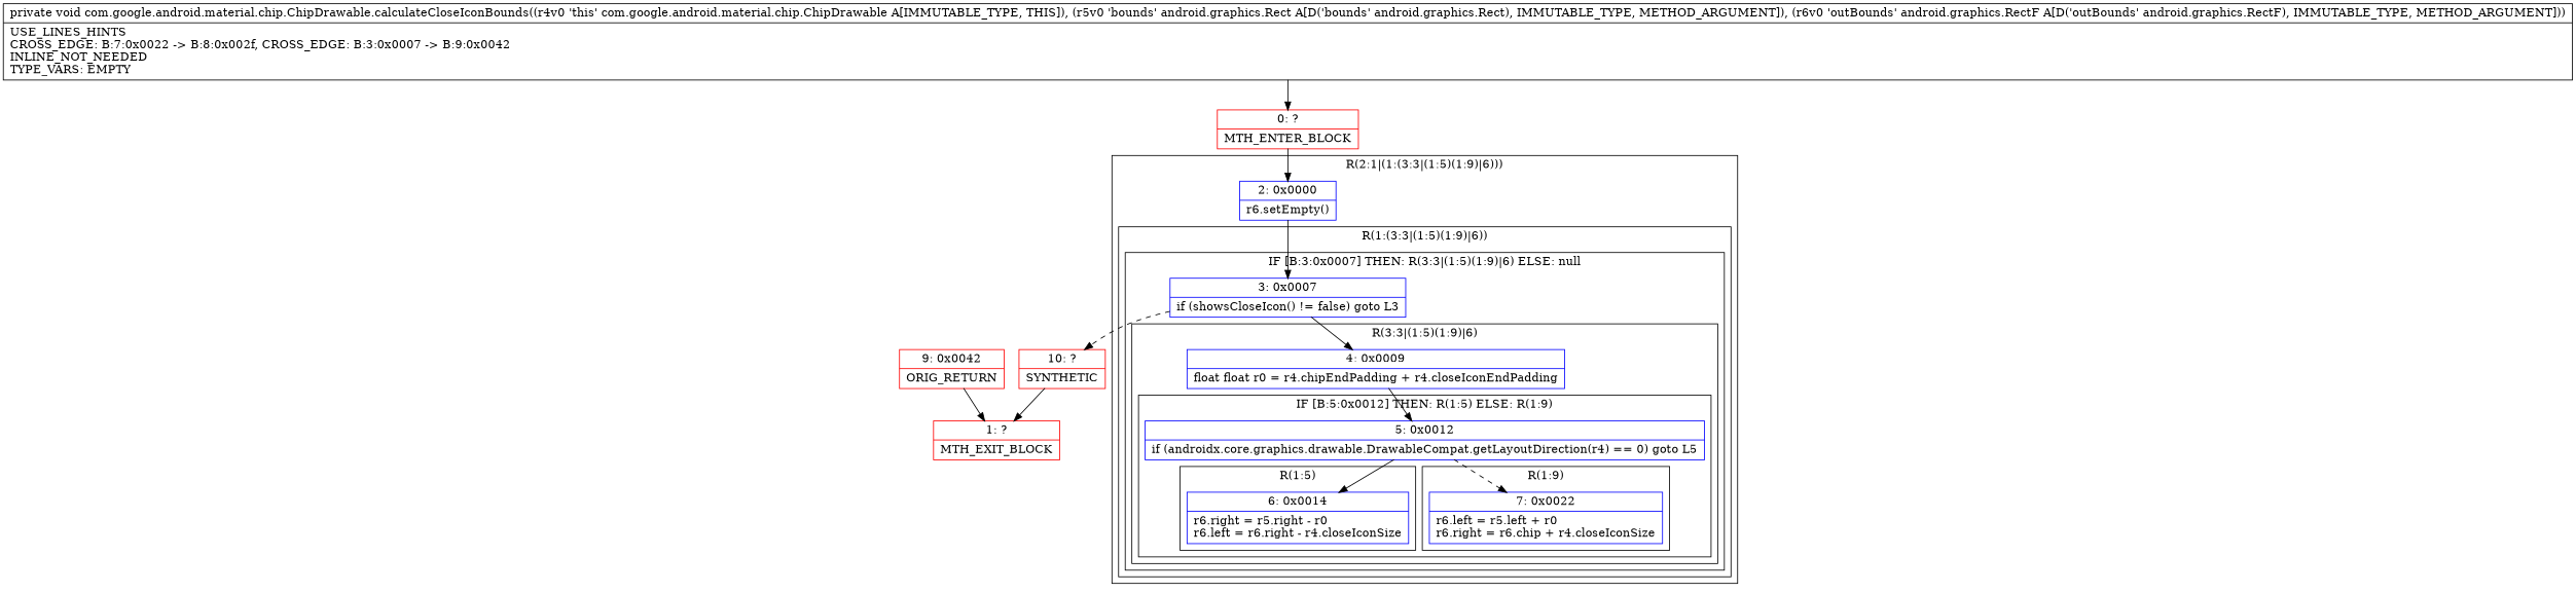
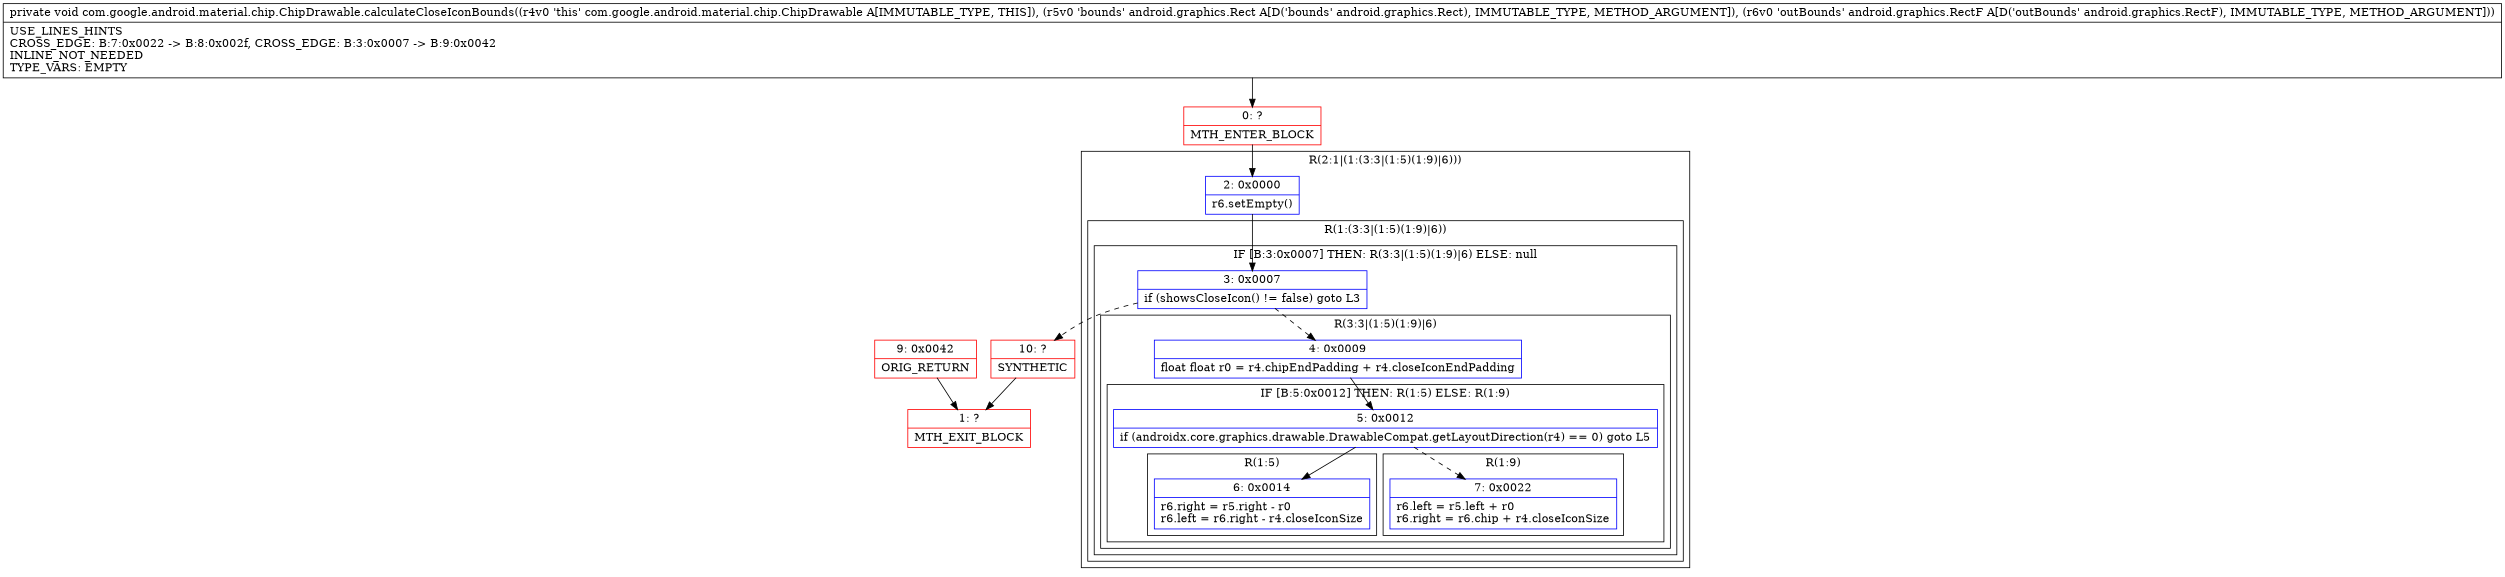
  digraph {
    node [color=blue shape=record]
    n1 [label="{6\:\ 0x0014|r6.right = r5.right \- r0\lr6.left = r6.right \- r4.closeIconSize\l}"]
    n2 [label="{7\:\ 0x0022|r6.left = r5.left + r0\lr6.right = r6.chip + r4.closeIconSize\l}"]
    n3 [label="{5\:\ 0x0012|if (androidx.core.graphics.drawable.DrawableCompat.getLayoutDirection(r4) == 0) goto L5\l}"]
    n4 [label="{4\:\ 0x0009|float float r0 = r4.chipEndPadding + r4.closeIconEndPadding\l}"]
    n5 [label="{3\:\ 0x0007|if (showsCloseIcon() != false) goto L3\l}"]
    n6 [label="{2\:\ 0x0000|r6.setEmpty()\l}"]
    n7 [color=red label="{10\:\ ?|SYNTHETIC\l}"]
    n8 [color=red label="{1\:\ ?|MTH_EXIT_BLOCK\l}"]
    n9 [color=red label="{9\:\ 0x0042|ORIG_RETURN\l}"]
    n10 [color=red label="{0\:\ ?|MTH_ENTER_BLOCK\l}"]
    n11 [label="{private void com.google.android.material.chip.ChipDrawable.calculateCloseIconBounds((r4v0 'this' com.google.android.material.chip.ChipDrawable A[IMMUTABLE_TYPE, THIS]), (r5v0 'bounds' android.graphics.Rect A[D('bounds' android.graphics.Rect), IMMUTABLE_TYPE, METHOD_ARGUMENT]), (r6v0 'outBounds' android.graphics.RectF A[D('outBounds' android.graphics.RectF), IMMUTABLE_TYPE, METHOD_ARGUMENT]))  | USE_LINES_HINTS\lCROSS_EDGE: B:7:0x0022 \-\> B:8:0x002f, CROSS_EDGE: B:3:0x0007 \-\> B:9:0x0042\lINLINE_NOT_NEEDED\lTYPE_VARS: EMPTY\l}" color=""]
    subgraph cluster_1 {
      label="R(2:1|(1:(3:3|(1:5)(1:9)|6)))"
      n6
      subgraph cluster_2 {
        label="R(1:(3:3|(1:5)(1:9)|6))"
        subgraph cluster_3 {
          label="IF [B:3:0x0007] THEN: R(3:3|(1:5)(1:9)|6) ELSE: null"
          n5
          subgraph cluster_4 {
            label="R(3:3|(1:5)(1:9)|6)"
            n4
            subgraph cluster_5 {
              label="IF [B:5:0x0012] THEN: R(1:5) ELSE: R(1:9)"
              n3
              subgraph cluster_6 {
                label="R(1:5)"
                n1
              }
              subgraph cluster_7 {
                label="R(1:9)"
                n2
              }
            }
          }
        }
      }
    }
    n3 -> n1
    n3 -> n2 [style=dashed]
    n4 -> n3
-   n5 -> n4
+   n5 -> n4 [style=dashed]
    n5 -> n7 [style=dashed]
    n6 -> n5
    n7 -> n8
    n9 -> n8
    n10 -> n6
    n11 -> n10
  }
